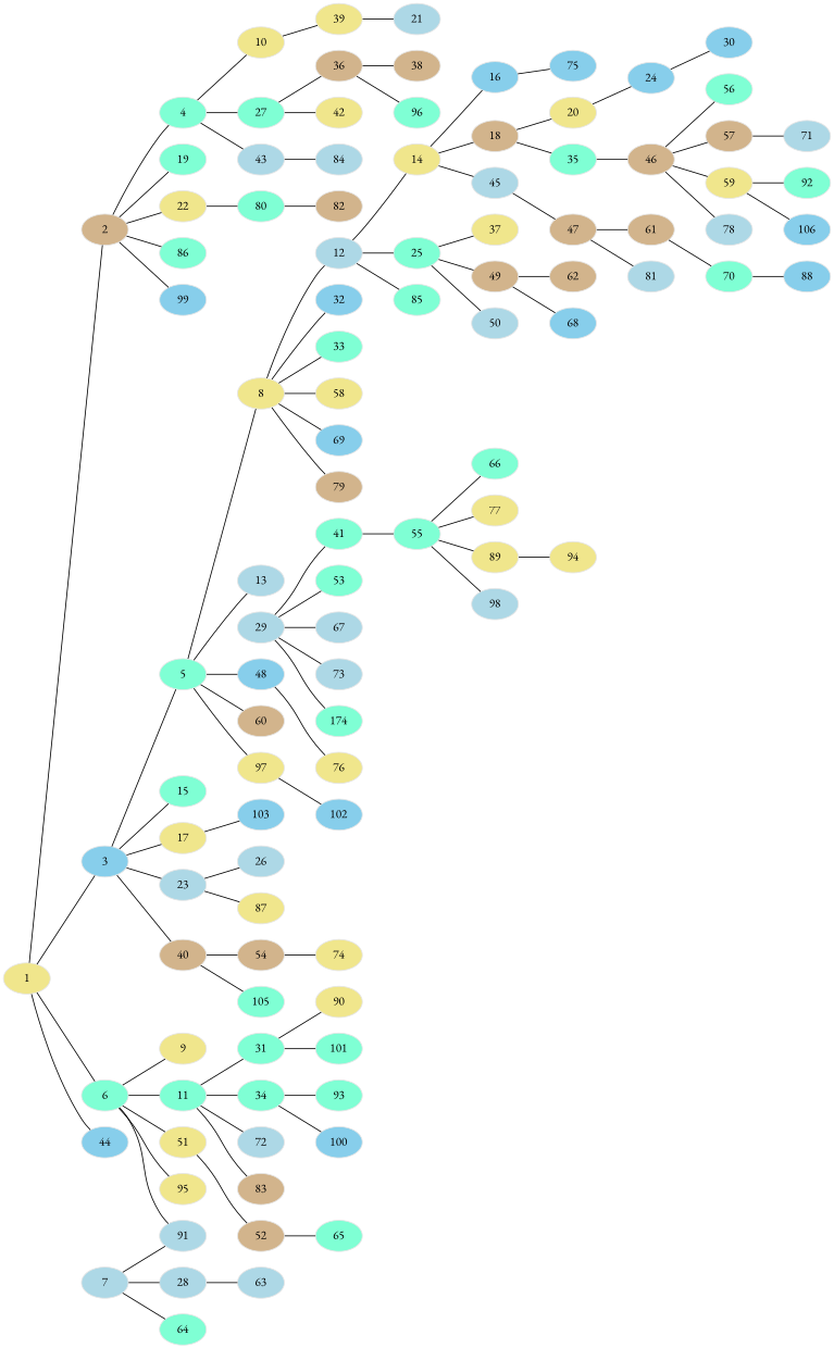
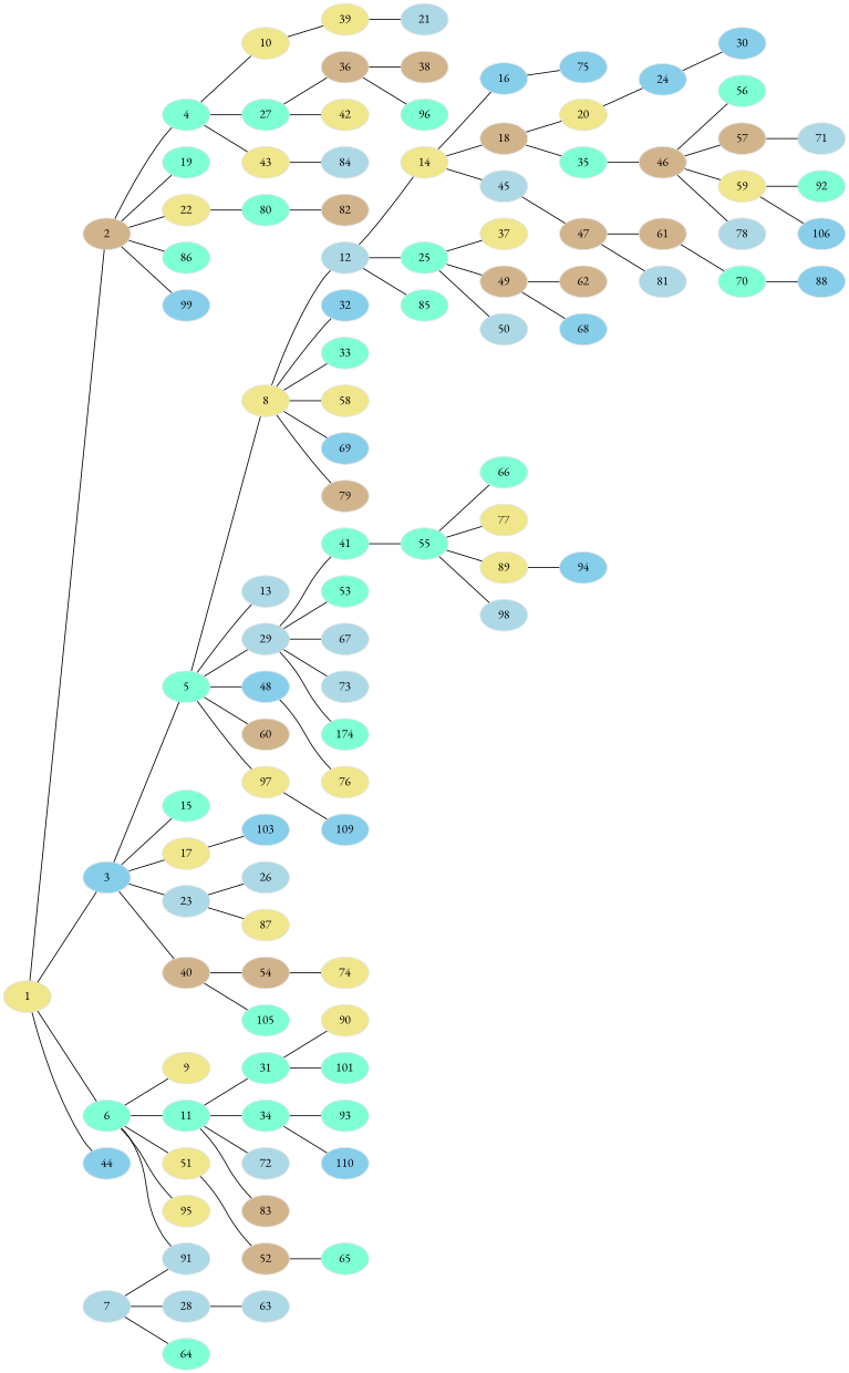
  graph {
    fontname="EB Garamond"
    rankdir=LR
    node [color=gray90 fillcolor=aquamarine fontname="EB Garamond" style=filled]
    edge [fontname="EB Garamond"]
    1 [fillcolor=khaki]
    2 [fillcolor=tan]
    3 [fillcolor=skyblue]
    6
    44 [fillcolor=skyblue]
    4
    19
    22 [fillcolor=khaki]
    86
    99 [fillcolor=skyblue]
    5
    15
    17 [fillcolor=khaki]
    23 [fillcolor=lightblue]
    40 [fillcolor=tan]
    9 [fillcolor=khaki]
    11
    51 [fillcolor=khaki]
    95 [fillcolor=khaki]
    91 [fillcolor=lightblue]
    10 [fillcolor=khaki]
    27
-   43 [fillcolor=lightblue]
+   43 [fillcolor=khaki]
    80
    8 [fillcolor=khaki]
    13 [fillcolor=lightblue]
    29 [fillcolor=lightblue]
    48 [fillcolor=skyblue]
    60 [fillcolor=tan]
    97 [fillcolor=khaki]
    103 [fillcolor=skyblue]
    26 [fillcolor=lightblue]
    87 [fillcolor=khaki]
    54 [fillcolor=tan]
    105
    39 [fillcolor=khaki]
    36 [fillcolor=tan]
    42 [fillcolor=khaki]
    84 [fillcolor=lightblue]
    12 [fillcolor=lightblue]
    32 [fillcolor=skyblue]
    33
    58 [fillcolor=khaki]
    69 [fillcolor=skyblue]
    79 [fillcolor=tan]
    41
    53
    67 [fillcolor=lightblue]
    73 [fillcolor=lightblue]
    n50 [label=174]
    76 [fillcolor=khaki]
-   102 [fillcolor=skyblue]
+   102 [fillcolor=skyblue label=109]
    7 [fillcolor=lightblue]
    28 [fillcolor=lightblue]
    64
    31
    34
    72 [fillcolor=lightblue]
    83 [fillcolor=tan]
    52 [fillcolor=tan]
    63 [fillcolor=lightblue]
    14 [fillcolor=khaki]
    25
    85
    21 [fillcolor=lightblue]
    90 [fillcolor=khaki]
    101
    93
-   100 [fillcolor=skyblue]
+   100 [fillcolor=skyblue label=110]
    16 [fillcolor=skyblue]
    18 [fillcolor=tan]
    45 [fillcolor=lightblue]
    37 [fillcolor=khaki]
    49 [fillcolor=tan]
    50 [fillcolor=lightblue]
    75 [fillcolor=skyblue]
    20 [fillcolor=khaki]
    35
    47 [fillcolor=tan]
    24 [fillcolor=skyblue]
    46 [fillcolor=tan]
    30 [fillcolor=skyblue]
    82 [fillcolor=tan]
    62 [fillcolor=tan]
    68 [fillcolor=skyblue]
    38 [fillcolor=tan]
    96
    55
    56
    57 [fillcolor=tan]
    59 [fillcolor=khaki]
    78 [fillcolor=lightblue]
    74 [fillcolor=khaki]
    66
    77 [fillcolor=khaki]
    89 [fillcolor=khaki]
    98 [fillcolor=lightblue]
    61 [fillcolor=tan]
    81 [fillcolor=lightblue]
    71 [fillcolor=lightblue]
    92
    106 [fillcolor=skyblue]
    70
    65
-   94 [fillcolor=khaki]
+   94 [fillcolor=skyblue]
    88 [fillcolor=skyblue]
    1 -- 2
    1 -- 3
    1 -- 6
    1 -- 44
    2 -- 4
    2 -- 19
    2 -- 22
    2 -- 86
    2 -- 99
    3 -- 5
    3 -- 15
    3 -- 17
    3 -- 23
    3 -- 40
    6 -- 9
    6 -- 11
    6 -- 51
    6 -- 95
    6 -- 91
    4 -- 10
    4 -- 27
    4 -- 43
    22 -- 80
    5 -- 8
    5 -- 13
+   5 -- 29
    5 -- 48
    5 -- 60
    5 -- 97
    17 -- 103
    23 -- 26
    23 -- 87
    40 -- 54
    40 -- 105
    11 -- 31
    11 -- 34
    11 -- 72
    11 -- 83
    51 -- 52
    10 -- 39
    27 -- 36
    27 -- 42
    43 -- 84
    80 -- 82
    8 -- 12
    8 -- 32
    8 -- 33
    8 -- 58
    8 -- 69
    8 -- 79
    29 -- 41
    29 -- 53
    29 -- 67
    29 -- 73
    29 -- n50
    48 -- 76
    97 -- 102
    54 -- 74
    39 -- 21
    36 -- 38
    36 -- 96
    12 -- 14
    12 -- 25
    12 -- 85
    41 -- 55
    7 -- 91
    7 -- 28
    7 -- 64
    28 -- 63
    31 -- 90
    31 -- 101
    34 -- 93
    34 -- 100
    52 -- 65
    14 -- 16
    14 -- 18
    14 -- 45
    25 -- 37
    25 -- 49
    25 -- 50
    16 -- 75
    18 -- 20
    18 -- 35
    45 -- 47
    49 -- 62
    49 -- 68
    20 -- 24
    35 -- 46
    47 -- 61
    47 -- 81
    24 -- 30
    46 -- 56
    46 -- 57
    46 -- 59
    46 -- 78
    55 -- 66
    55 -- 77
    55 -- 89
    55 -- 98
    57 -- 71
    59 -- 92
    59 -- 106
    89 -- 94
    61 -- 70
    70 -- 88
  }
